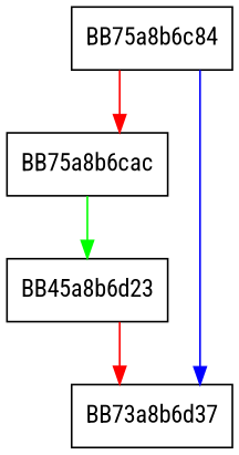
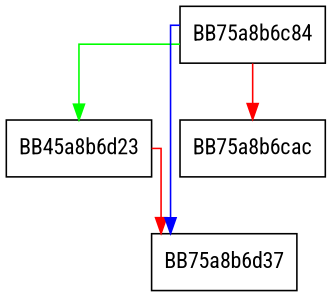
  digraph {
    fontname="Roboto Condensed"
    splines=ortho
    node [fontname="Roboto Condensed" shape=box]
    edge [color=red fontname="Roboto Condensed"]
    n1 [label=BB45a8b6d23]
    BB75a8b6c84
    BB75a8b6cac
-   BB75a8b6d37 [label=BB73a8b6d37]
+   BB75a8b6d37
    n1 -> BB75a8b6d37
-   BB75a8b6cac -> n1 [color=green]
+   BB75a8b6c84 -> n1 [color=green]
    BB75a8b6c84 -> BB75a8b6cac
    BB75a8b6c84 -> BB75a8b6d37 [color=blue]
  }
